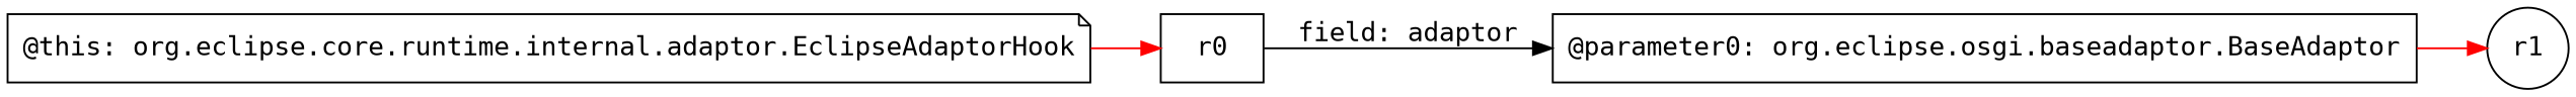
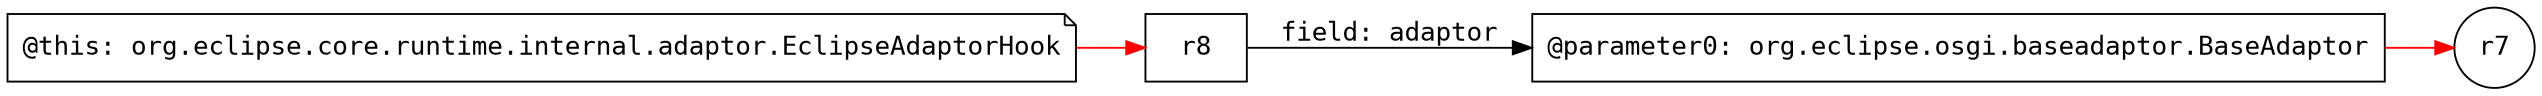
  digraph {
    fontname="DejaVu Sans Mono"
    rankdir=LR
    node [fontname="DejaVu Sans Mono" shape=box]
    edge [color=red fontname="DejaVu Sans Mono"]
    n1 [label="@parameter0: org.eclipse.osgi.baseadaptor.BaseAdaptor"]
-   n2 [label=r1 shape=circle]
-   n3 [label=r0]
+   n2 [label=r7 shape=circle]
+   n3 [label=r8]
    n4 [label="@this: org.eclipse.core.runtime.internal.adaptor.EclipseAdaptorHook" shape=note]
    n1 -> n2
    n3 -> n1 [color=black label="field: adaptor"]
    n4 -> n3
  }
